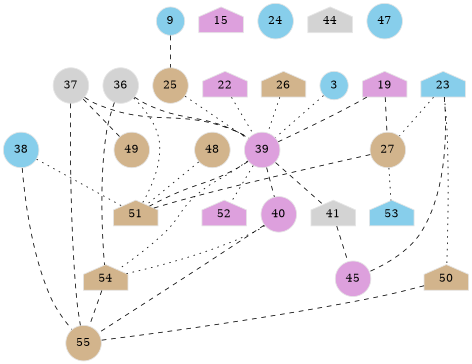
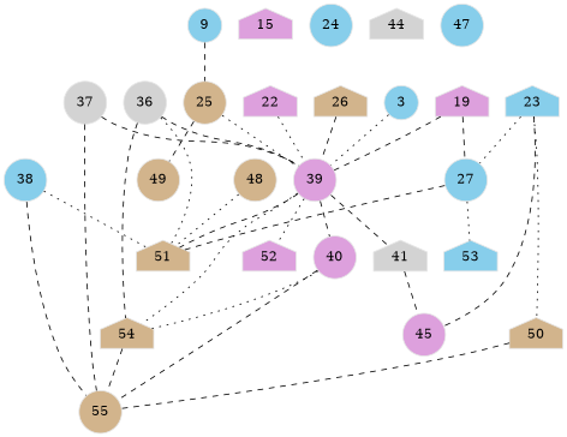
  graph {
    node [color=gray90 fillcolor=tan shape=circle style=filled]
    edge [style=dashed]
    39 [fillcolor=plum super="+17+12+31"]
    51 [shape=house super="+28+34"]
    54 [shape=house super="+7+46"]
    40 [fillcolor=plum super="+33+35"]
    41 [fillcolor=lightgrey shape=house]
    52 [fillcolor=plum shape=house]
    3 [fillcolor=skyblue]
    9 [fillcolor=skyblue]
    25
    49
    15 [fillcolor=plum shape=house]
-   27 [super="+10+13"]
+   27 [fillcolor=skyblue super="+10+13"]
    53 [fillcolor=skyblue shape=house]
    19 [fillcolor=plum shape=house]
    22 [fillcolor=plum shape=house]
    23 [fillcolor=skyblue shape=house super="+8"]
    45 [fillcolor=plum super="+32"]
    50 [shape=house super="+43"]
    55
    24 [fillcolor=skyblue]
    26 [shape=house]
    36 [fillcolor=lightgrey super="+20"]
    37 [fillcolor=lightgrey super="+21"]
    38 [fillcolor=skyblue super="+4"]
    44 [fillcolor=lightgrey shape=house]
    47 [fillcolor=skyblue]
    48
    39 -- 51 [weight=2]
    39 -- 54 [style=dotted]
    39 -- 40
    39 -- 41
    39 -- 52 [style=dotted]
    54 -- 55
    40 -- 54 [style=dotted]
    40 -- 55
    41 -- 45
    3 -- 39 [style=dotted]
    9 -- 25
    25 -- 39 [style=dotted weight=2]
-   37 -- 49
+   25 -- 49
    27 -- 51 [weight=2]
    27 -- 53 [style=dotted]
    19 -- 39
    19 -- 27
    22 -- 39 [style=dotted]
    23 -- 27 [style=dotted weight=2]
    23 -- 45
    23 -- 50 [style=dotted]
    50 -- 55
-   26 -- 39 [style=dotted]
+   26 -- 39
    36 -- 39 [weight=2]
    36 -- 51 [style=dotted]
    36 -- 54 [weight=3]
    37 -- 39 [weight=2]
    37 -- 55
    38 -- 51 [style=dotted weight=2]
    38 -- 55 [weight=2]
    48 -- 51 [style=dotted]
  }
